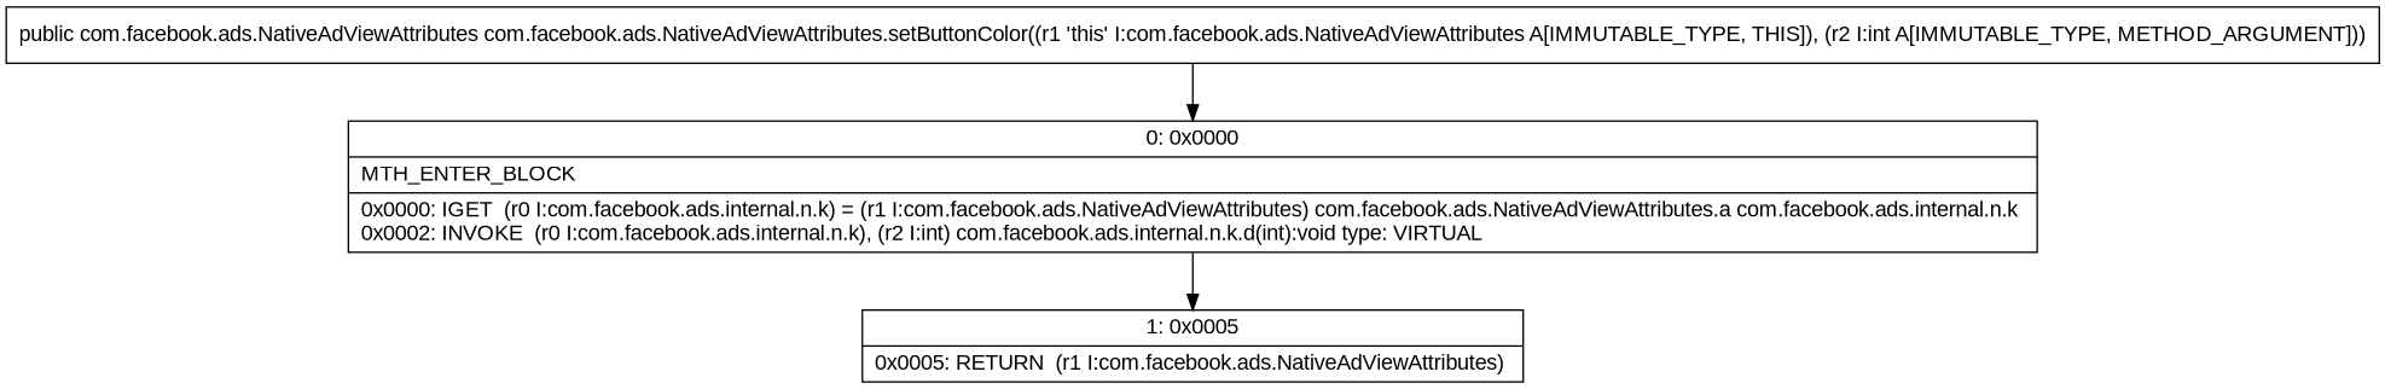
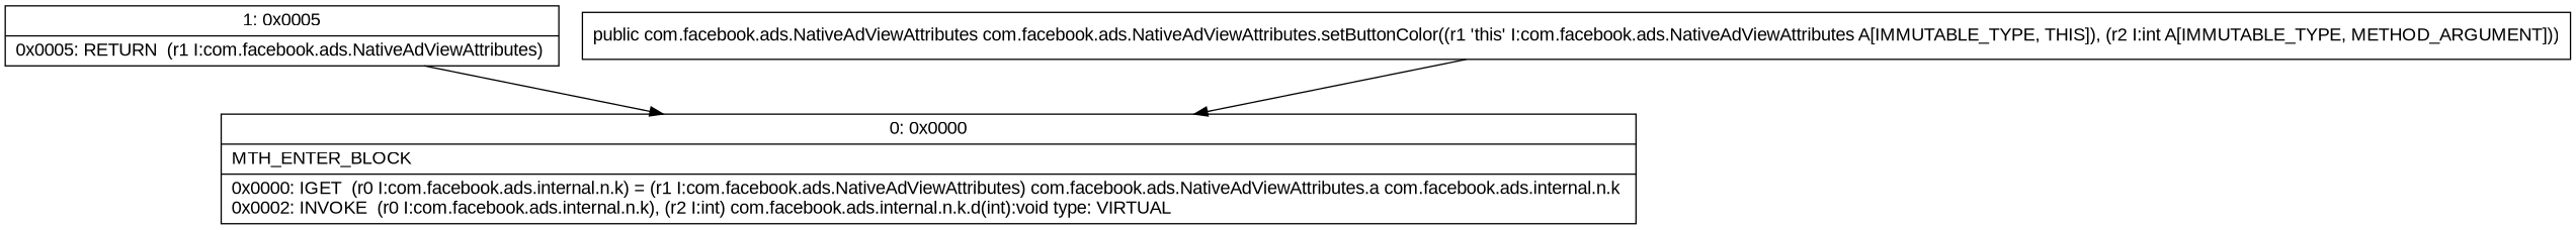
  digraph {
    fontname="Liberation Sans"
    node [shape=record fontname="Liberation Sans"]
    edge [fontname="Liberation Sans"]
    n1 [label="{0\:\ 0x0000|MTH_ENTER_BLOCK\l|0x0000: IGET  (r0 I:com.facebook.ads.internal.n.k) = (r1 I:com.facebook.ads.NativeAdViewAttributes) com.facebook.ads.NativeAdViewAttributes.a com.facebook.ads.internal.n.k \l0x0002: INVOKE  (r0 I:com.facebook.ads.internal.n.k), (r2 I:int) com.facebook.ads.internal.n.k.d(int):void type: VIRTUAL \l}"]
    n2 [label="{1\:\ 0x0005|0x0005: RETURN  (r1 I:com.facebook.ads.NativeAdViewAttributes) \l}"]
    n3 [label="{public com.facebook.ads.NativeAdViewAttributes com.facebook.ads.NativeAdViewAttributes.setButtonColor((r1 'this' I:com.facebook.ads.NativeAdViewAttributes A[IMMUTABLE_TYPE, THIS]), (r2 I:int A[IMMUTABLE_TYPE, METHOD_ARGUMENT])) }"]
-   n1 -> n2
+   n2 -> n1
    n3 -> n1
  }
